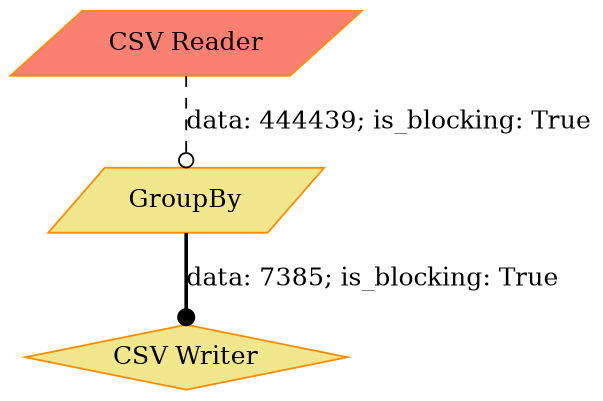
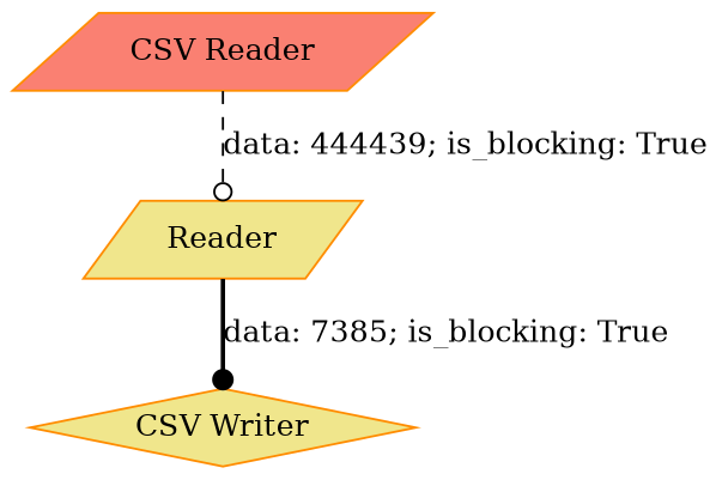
  digraph {
    rankdir=TB
    node [color=darkorange fillcolor=khaki shape=parallelogram style=filled]
    n1 [label="CSV Writer" shape=diamond]
    n2 [fillcolor=salmon label="CSV Reader"]
-   n3 [label=GroupBy]
+   n3 [label=Reader]
    n2 -> n3 [arrowhead=odot label="data: 444439; is_blocking: True" style=dashed]
    n3 -> n1 [arrowhead=dot label="data: 7385; is_blocking: True" style=bold]
  }
